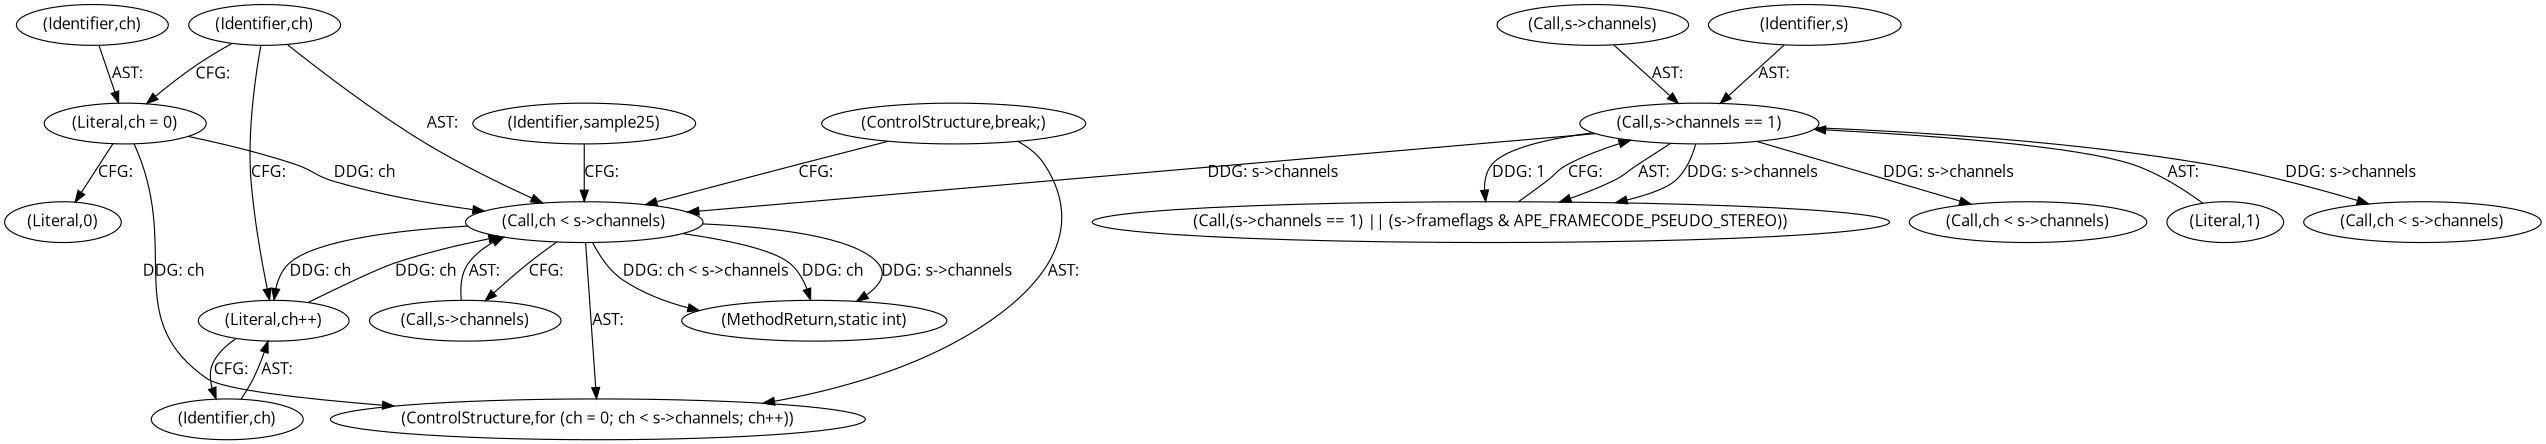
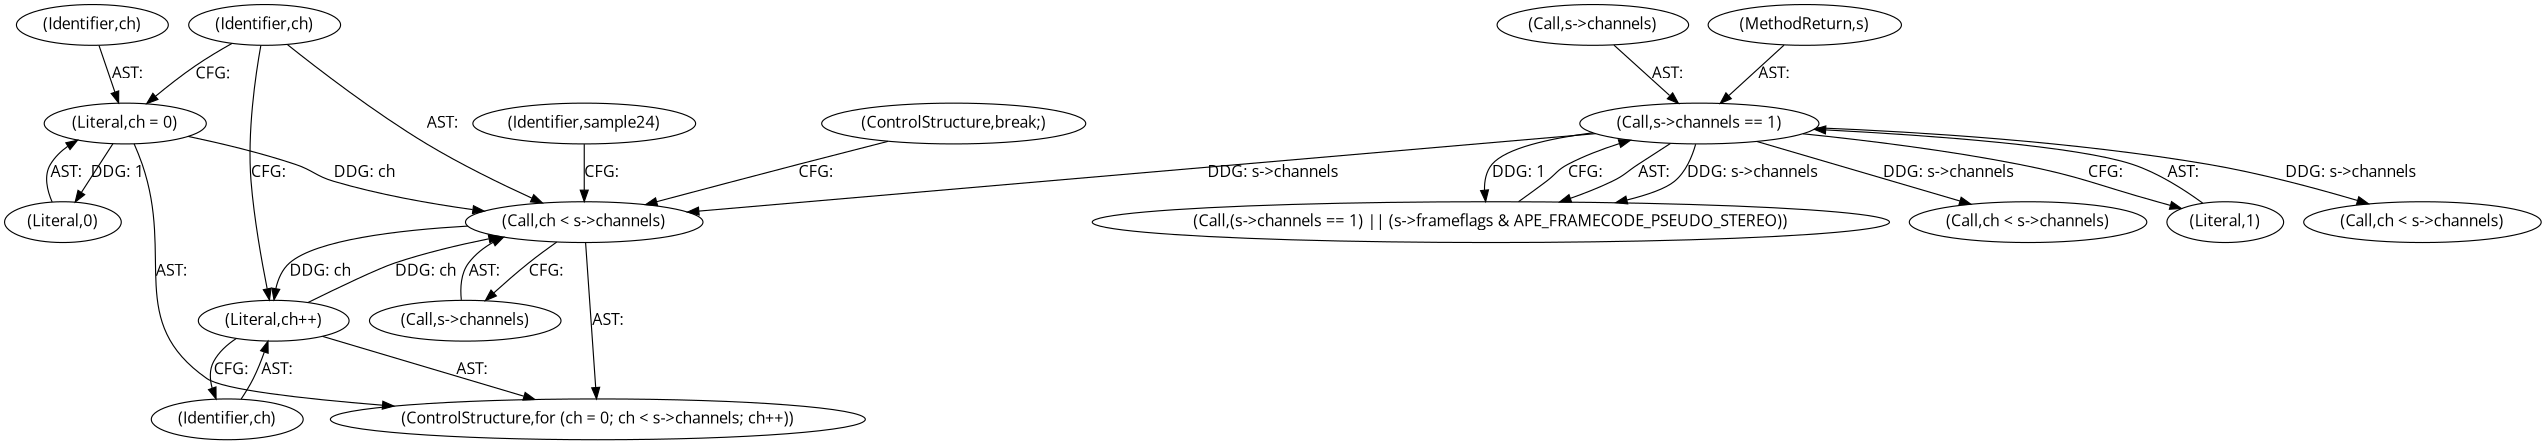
  digraph {
    fontname="Open Sans"
    node [fontname="Open Sans"]
    edge [fontname="Open Sans"]
    n1 [label="(Call,ch < s->channels)"]
    n2 [label="(Literal,ch++)"]
    n3 [label="(Call,s->channels)"]
    n4 [label="(ControlStructure,for (ch = 0; ch < s->channels; ch++))"]
-   n5 [label="(MethodReturn,static int)"]
    n6 [label="(Identifier,ch)"]
    n7 [label="(Literal,ch = 0)"]
    n8 [label="(Literal,0)"]
    n9 [label="(Call,s->channels == 1)"]
    n10 [label="(Call,(s->channels == 1) || (s->frameflags & APE_FRAMECODE_PSEUDO_STEREO))"]
    n11 [label="(Call,ch < s->channels)"]
    n12 [label="(Literal,1)"]
    n13 [label="(Call,ch < s->channels)"]
    n14 [label="(Identifier,ch)"]
    n15 [label="(Call,s->channels)"]
-   n16 [label="(Identifier,sample25)"]
+   n16 [label="(Identifier,sample24)"]
    n17 [label="(ControlStructure,break;)"]
    n18 [label="(Identifier,ch)"]
-   n19 [label="(Identifier,s)"]
+   n19 [label="(MethodReturn,s)"]
    n1 -> n2 [label="DDG: ch"]
    n1 -> n3 [label="CFG: "]
    n1 -> n4 [label="AST: "]
-   n1 -> n5 [label="DDG: s->channels"]
-   n1 -> n5 [label="DDG: ch < s->channels"]
-   n1 -> n5 [label="DDG: ch"]
    n2 -> n1 [label="DDG: ch"]
-   n17 -> n4 [label="AST: "]
+   n2 -> n4 [label="AST: "]
    n2 -> n6 [label="CFG: "]
    n3 -> n1 [label="AST: "]
    n6 -> n2 [label="AST: "]
    n7 -> n1 [label="DDG: ch"]
-   n7 -> n4 [label="DDG: ch"]
-   n7 -> n8 [label="CFG: "]
+   n7 -> n4 [label="AST: "]
+   n7 -> n8 [label="DDG: 1"]
+   n8 -> n7 [label="AST: "]
    n9 -> n1 [label="DDG: s->channels"]
    n9 -> n10 [label="AST: "]
    n9 -> n10 [label="DDG: s->channels"]
    n9 -> n10 [label="DDG: 1"]
    n9 -> n11 [label="DDG: s->channels"]
+   n9 -> n12 [label="CFG: "]
    n9 -> n13 [label="DDG: s->channels"]
    n10 -> n9 [label="CFG: "]
    n12 -> n9 [label="AST: "]
    n14 -> n7 [label="AST: "]
    n15 -> n9 [label="AST: "]
    n16 -> n1 [label="CFG: "]
    n17 -> n1 [label="CFG: "]
    n18 -> n1 [label="AST: "]
    n18 -> n2 [label="CFG: "]
    n18 -> n7 [label="CFG: "]
    n19 -> n9 [label="AST: "]
  }
